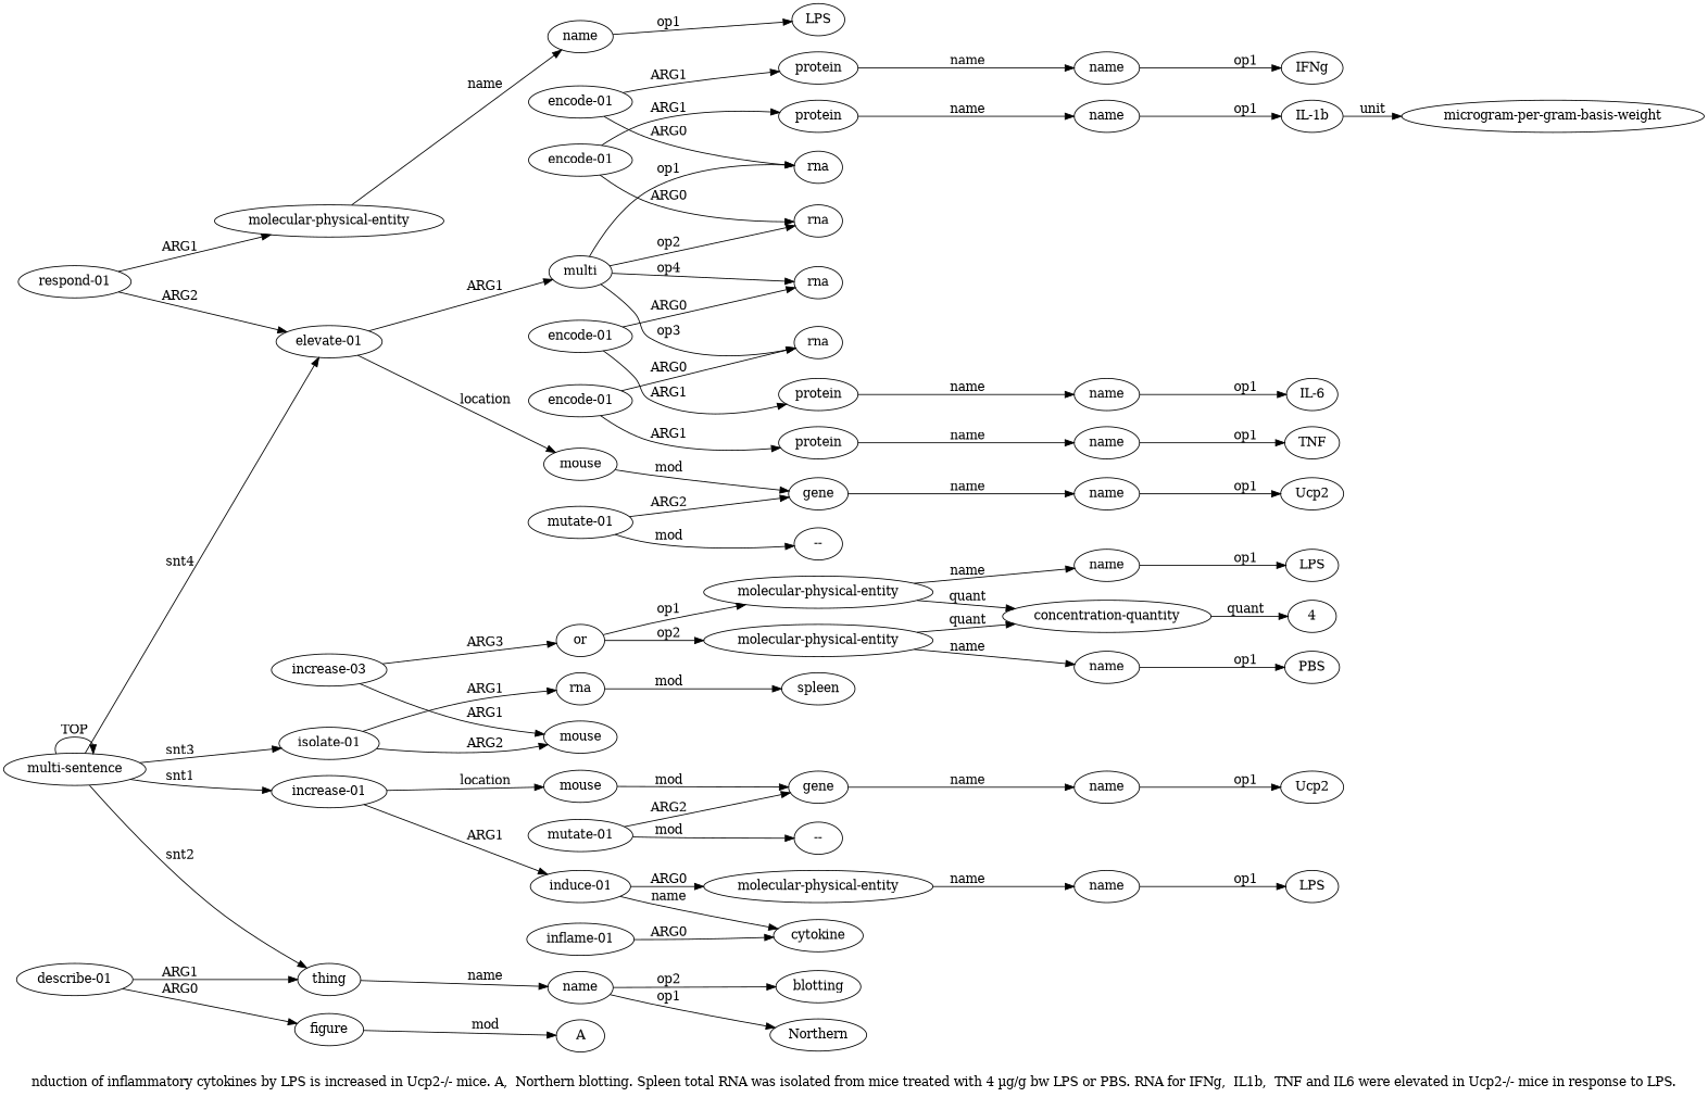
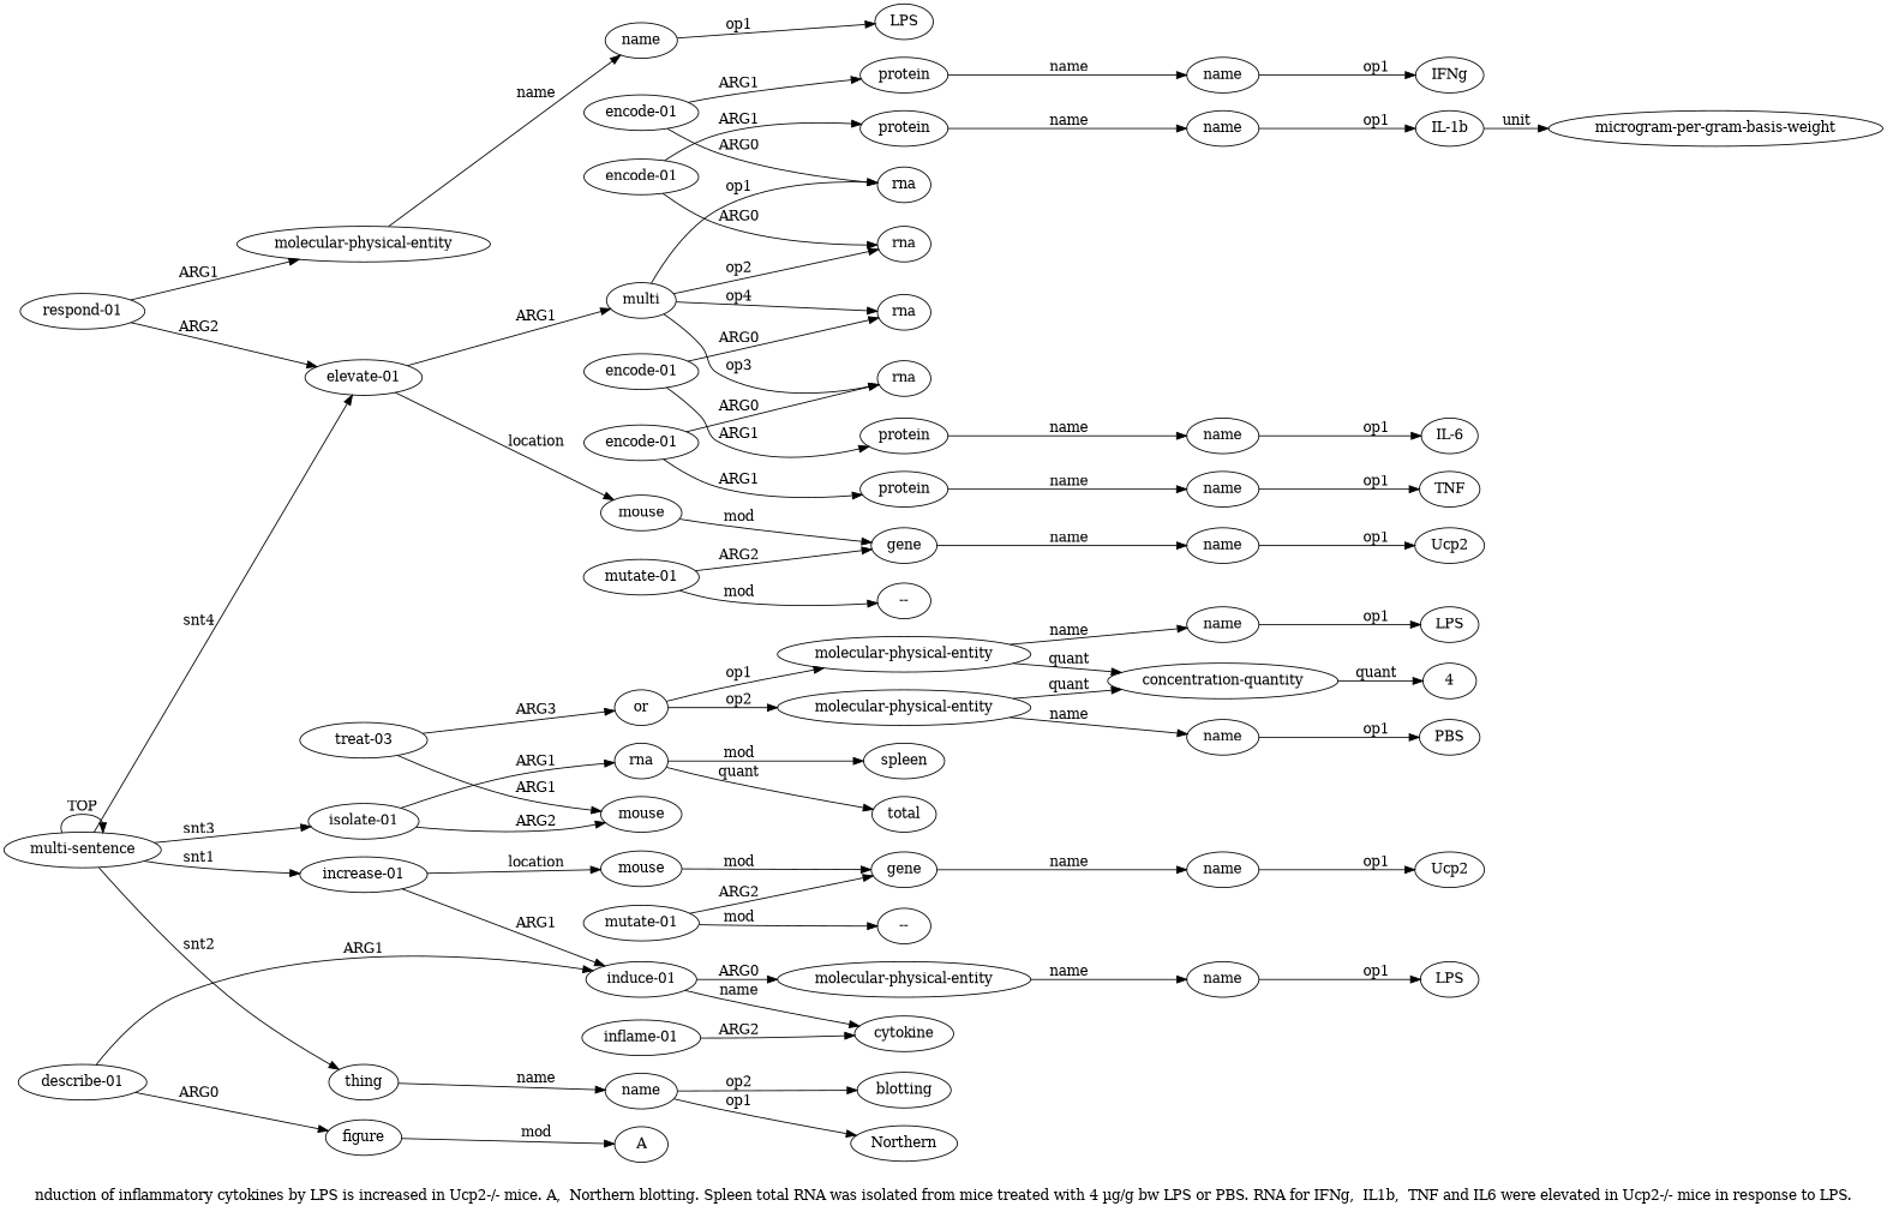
  digraph {
    label="nduction of inflammatory cytokines by LPS is increased in Ucp2-/- mice. A,  Northern blotting. Spleen total RNA was isolated from mice treated with 4 µg/g bw LPS or PBS. RNA for IFNg,  IL1b,  TNF and IL6 were elevated in Ucp2-/- mice in response to LPS."
    rankdir=LR
    node [color=black gold_ind=-1 gold_label=name test_ind=-1 test_label=name]
    edge [color=black gold_label=op1 test_label=op1]
-   n1 [gold_ind=20 gold_label="treat-03" label="increase-03" test_ind=20 test_label="treat-03"]
+   n1 [gold_ind=20 gold_label="treat-03" label="treat-03" test_ind=20 test_label="treat-03"]
    n2 [gold_ind=21 gold_label=or label=or test_ind=21 test_label=or]
    n3 [gold_ind=19 gold_label=mouse label=mouse test_ind=19 test_label=mouse]
    n4 [gold_ind=22 gold_label="molecular-physical-entity" label="molecular-physical-entity" test_ind=22 test_label="molecular-physical-entity"]
    n5 [gold_ind=26 gold_label="molecular-physical-entity" label="molecular-physical-entity" test_ind=26 test_label="molecular-physical-entity"]
    n6 [gold_ind=23 label=name test_ind=23]
    n7 [gold_ind=24 gold_label="concentration-quantity" label="concentration-quantity" test_ind=24 test_label="concentration-quantity"]
    n8 [gold_ind=27 label=name test_ind=27]
    n9 [gold_label=LPS label=LPS test_label=LPS]
    n10 [gold_label=4 label=4 test_label=4]
    n11 [gold_label=PBS label=PBS test_label=PBS]
    n12 [gold_ind=25 gold_label="microgram-per-gram-basis-weight" label="microgram-per-gram-basis-weight" test_ind=25 test_label="microgram-per-gram-basis-weight"]
    n13 [gold_ind=28 gold_label="elevate-01" label="elevate-01" test_ind=28 test_label="elevate-01"]
    n14 [gold_ind=29 gold_label=and label=multi test_ind=29 test_label=and]
    n15 [gold_ind=46 gold_label=mouse label=mouse test_ind=46 test_label=mouse]
    n16 [gold_ind=30 gold_label=rna label=rna test_ind=30 test_label=rna]
    n17 [gold_ind=34 gold_label=rna label=rna test_ind=34 test_label=rna]
    n18 [gold_ind=38 gold_label=rna label=rna test_ind=38 test_label=rna]
    n19 [gold_ind=42 gold_label=rna label=rna test_ind=42 test_label=rna]
    n20 [gold_ind=47 gold_label=gene label=gene test_ind=47 test_label=gene]
    n21 [gold_ind=48 label=name test_ind=48]
    n22 [gold_ind=31 gold_label="encode-01" label="encode-01" test_ind=31 test_label="encode-01"]
    n23 [gold_ind=32 gold_label=protein label=protein test_ind=32 test_label=protein]
    n24 [gold_ind=33 label=name test_ind=33]
    n25 [gold_label=IFNg label=IFNg test_label=IFNg]
    n26 [gold_label=blotting label=blotting test_label=blotting]
    n27 [gold_label=LPS label=LPS test_label=LPS]
    n28 [gold_label="IL-6" label="IL-6" test_label="IL-6"]
    n29 [gold_label="--" label="--" test_label="--"]
    n30 [gold_ind=37 label=name test_ind=37]
    n31 [gold_label="IL-1b" label="IL-1b" test_label="IL-1b"]
    n32 [gold_label="--" label="--" test_label="--"]
    n33 [gold_label=Northern label=Northern test_label=Northern]
    n34 [gold_ind=36 gold_label=protein label=protein test_ind=36 test_label=protein]
    n35 [gold_ind=35 gold_label="encode-01" label="encode-01" test_ind=35 test_label="encode-01"]
    n36 [gold_ind=51 gold_label="molecular-physical-entity" label="molecular-physical-entity" test_ind=51 test_label="molecular-physical-entity"]
    n37 [gold_ind=52 label=name test_ind=52]
    n38 [gold_ind=50 gold_label="respond-01" label="respond-01" test_ind=50 test_label="respond-01"]
    n39 [gold_label=TNF label=TNF test_label=TNF]
    n40 [gold_label=A label=A test_label=A]
    n41 [gold_ind=15 gold_label="isolate-01" label="isolate-01" test_ind=15 test_label="isolate-01"]
    n42 [gold_ind=16 gold_label=rna label=rna test_ind=16 test_label=rna]
+   n43 [gold_ind=17 gold_label=total label=total test_ind=17 test_label=total]
    n44 [gold_ind=18 gold_label=spleen label=spleen test_ind=18 test_label=spleen]
    n45 [gold_ind=14 gold_label=figure label=figure test_ind=14 test_label=figure]
    n46 [gold_ind=11 gold_label=thing label=thing test_ind=11 test_label=thing]
    n47 [gold_ind=12 label=name test_ind=12]
    n48 [gold_ind=10 gold_label="mutate-01" label="mutate-01" test_ind=10 test_label="mutate-01"]
    n49 [gold_ind=8 gold_label=gene label=gene test_ind=8 test_label=gene]
    n50 [gold_ind=9 label=name test_ind=9]
    n51 [gold_label=Ucp2 label=Ucp2 test_label=Ucp2]
    n52 [gold_ind=13 gold_label="describe-01" label="describe-01" test_ind=13 test_label="describe-01"]
    n53 [gold_ind=39 gold_label="encode-01" label="encode-01" test_ind=39 test_label="encode-01"]
    n54 [gold_ind=40 gold_label=protein label=protein test_ind=40 test_label=protein]
    n55 [gold_ind=41 label=name test_ind=41]
    n56 [gold_ind=1 gold_label="increase-01" label="increase-01" test_ind=1 test_label="increase-01"]
    n57 [gold_ind=2 gold_label="induce-01" label="induce-01" test_ind=2 test_label="induce-01"]
    n58 [gold_ind=7 gold_label=mouse label=mouse test_ind=7 test_label=mouse]
    n59 [gold_ind=3 gold_label="molecular-physical-entity" label="molecular-physical-entity" test_ind=3 test_label="molecular-physical-entity"]
    n60 [gold_ind=5 gold_label=cytokine label=cytokine test_ind=5 test_label=cytokine]
    n61 [gold_ind=4 label=name test_ind=4]
    n62 [gold_ind=0 gold_label="multi-sentence" label="multi-sentence" test_ind=0 test_label="multi-sentence"]
    n63 [gold_label=LPS label=LPS test_label=LPS]
    n64 [gold_ind=6 gold_label="inflame-01" label="inflame-01" test_ind=6 test_label="inflame-01"]
    n65 [gold_label=Ucp2 label=Ucp2 test_label=Ucp2]
    n66 [gold_ind=44 gold_label=protein label=protein test_ind=44 test_label=protein]
    n67 [gold_ind=45 label=name test_ind=45]
    n68 [gold_ind=43 gold_label="encode-01" label="encode-01" test_ind=43 test_label="encode-01"]
    n69 [gold_ind=49 gold_label="mutate-01" label="mutate-01" test_ind=49 test_label="mutate-01"]
    n1 -> n2 [gold_label=ARG3 label=ARG3 test_label=ARG3]
    n1 -> n3 [gold_label=ARG1 label=ARG1 test_label=ARG1]
    n2 -> n4 [label=op1]
    n2 -> n5 [gold_label=op2 label=op2 test_label=op2]
    n4 -> n6 [gold_label=name label=name test_label=name]
    n4 -> n7 [gold_label=quant label=quant test_label=quant]
    n5 -> n7 [gold_label=quant label=quant test_label=quant]
    n5 -> n8 [gold_label=name label=name test_label=name]
    n6 -> n9 [label=op1]
    n7 -> n10 [gold_label=quant label=quant test_label=quant]
    n8 -> n11 [label=op1]
    n13 -> n14 [gold_label=ARG1 label=ARG1 test_label=ARG1]
    n13 -> n15 [gold_label=location label=location test_label=location]
    n14 -> n16 [label=op1]
    n14 -> n17 [gold_label=op2 label=op2 test_label=op2]
    n14 -> n18 [gold_label=op3 label=op3 test_label=op3]
    n14 -> n19 [gold_label=op4 label=op4 test_label=op4]
    n15 -> n20 [gold_label=mod label=mod test_label=mod]
    n20 -> n21 [gold_label=name label=name test_label=name]
    n21 -> n65 [label=op1]
    n22 -> n16 [gold_label=ARG0 label=ARG0 test_label=ARG0]
    n22 -> n23 [gold_label=ARG1 label=ARG1 test_label=ARG1]
    n23 -> n24 [gold_label=name label=name test_label=name]
    n24 -> n25 [label=op1]
    n30 -> n31 [label=op1]
    n31 -> n12 [gold_label=unit label=unit test_label=unit]
    n34 -> n30 [gold_label=name label=name test_label=name]
    n35 -> n17 [gold_label=ARG0 label=ARG0 test_label=ARG0]
    n35 -> n34 [gold_label=ARG1 label=ARG1 test_label=ARG1]
    n36 -> n37 [gold_label=name label=name test_label=name]
    n37 -> n27 [label=op1]
    n38 -> n13 [gold_label=ARG2 label=ARG2 test_label=ARG2]
    n38 -> n36 [gold_label=ARG1 label=ARG1 test_label=ARG1]
    n41 -> n3 [gold_label=ARG2 label=ARG2 test_label=ARG2]
    n41 -> n42 [gold_label=ARG1 label=ARG1 test_label=ARG1]
+   n42 -> n43 [gold_label=quant label=quant test_label=quant]
    n42 -> n44 [gold_label=mod label=mod test_label=mod]
    n45 -> n40 [gold_label=mod label=mod test_label=mod]
    n46 -> n47 [gold_label=name label=name test_label=name]
    n47 -> n26 [gold_label=op2 label=op2 test_label=op2]
    n47 -> n33 [label=op1]
    n48 -> n32 [gold_label=mod label=mod test_label=mod]
    n48 -> n49 [gold_label=ARG2 label=ARG2 test_label=ARG2]
    n49 -> n50 [gold_label=name label=name test_label=name]
    n50 -> n51 [label=op1]
    n52 -> n45 [gold_label=ARG0 label=ARG0 test_label=ARG0]
-   n52 -> n46 [gold_label=ARG1 label=ARG1 test_label=ARG1]
+   n52 -> n57 [gold_label=ARG1 label=ARG1 test_label=ARG1]
    n53 -> n18 [gold_label=ARG0 label=ARG0 test_label=ARG0]
    n53 -> n54 [gold_label=ARG1 label=ARG1 test_label=ARG1]
    n54 -> n55 [gold_label=name label=name test_label=name]
    n55 -> n39 [label=op1]
    n56 -> n57 [gold_label=ARG1 label=ARG1 test_label=ARG1]
    n56 -> n58 [gold_label=location label=location test_label=location]
    n57 -> n59 [gold_label=ARG0 label=ARG0 test_label=ARG0]
    n57 -> n60 [gold_label=ARG1 label=name test_label=ARG1]
    n58 -> n49 [gold_label=mod label=mod test_label=mod]
    n59 -> n61 [gold_label=name label=name test_label=name]
    n61 -> n63 [label=op1]
    n62 -> n13 [gold_label=snt4 label=snt4 test_label=snt4]
    n62 -> n41 [gold_label=snt3 label=snt3 test_label=snt3]
    n62 -> n46 [gold_label=snt2 label=snt2 test_label=snt2]
    n62 -> n56 [gold_label=snt1 label=snt1 test_label=snt1]
    n62 -> n62 [gold_label=TOP label=TOP test_label=TOP]
-   n64 -> n60 [gold_label=ARG0 label=ARG0 test_label=ARG0]
+   n64 -> n60 [gold_label=ARG0 label=ARG2 test_label=ARG0]
    n66 -> n67 [gold_label=name label=name test_label=name]
    n67 -> n28 [label=op1]
    n68 -> n19 [gold_label=ARG0 label=ARG0 test_label=ARG0]
    n68 -> n66 [gold_label=ARG1 label=ARG1 test_label=ARG1]
    n69 -> n20 [gold_label=ARG2 label=ARG2 test_label=ARG2]
    n69 -> n29 [gold_label=mod label=mod test_label=mod]
  }
